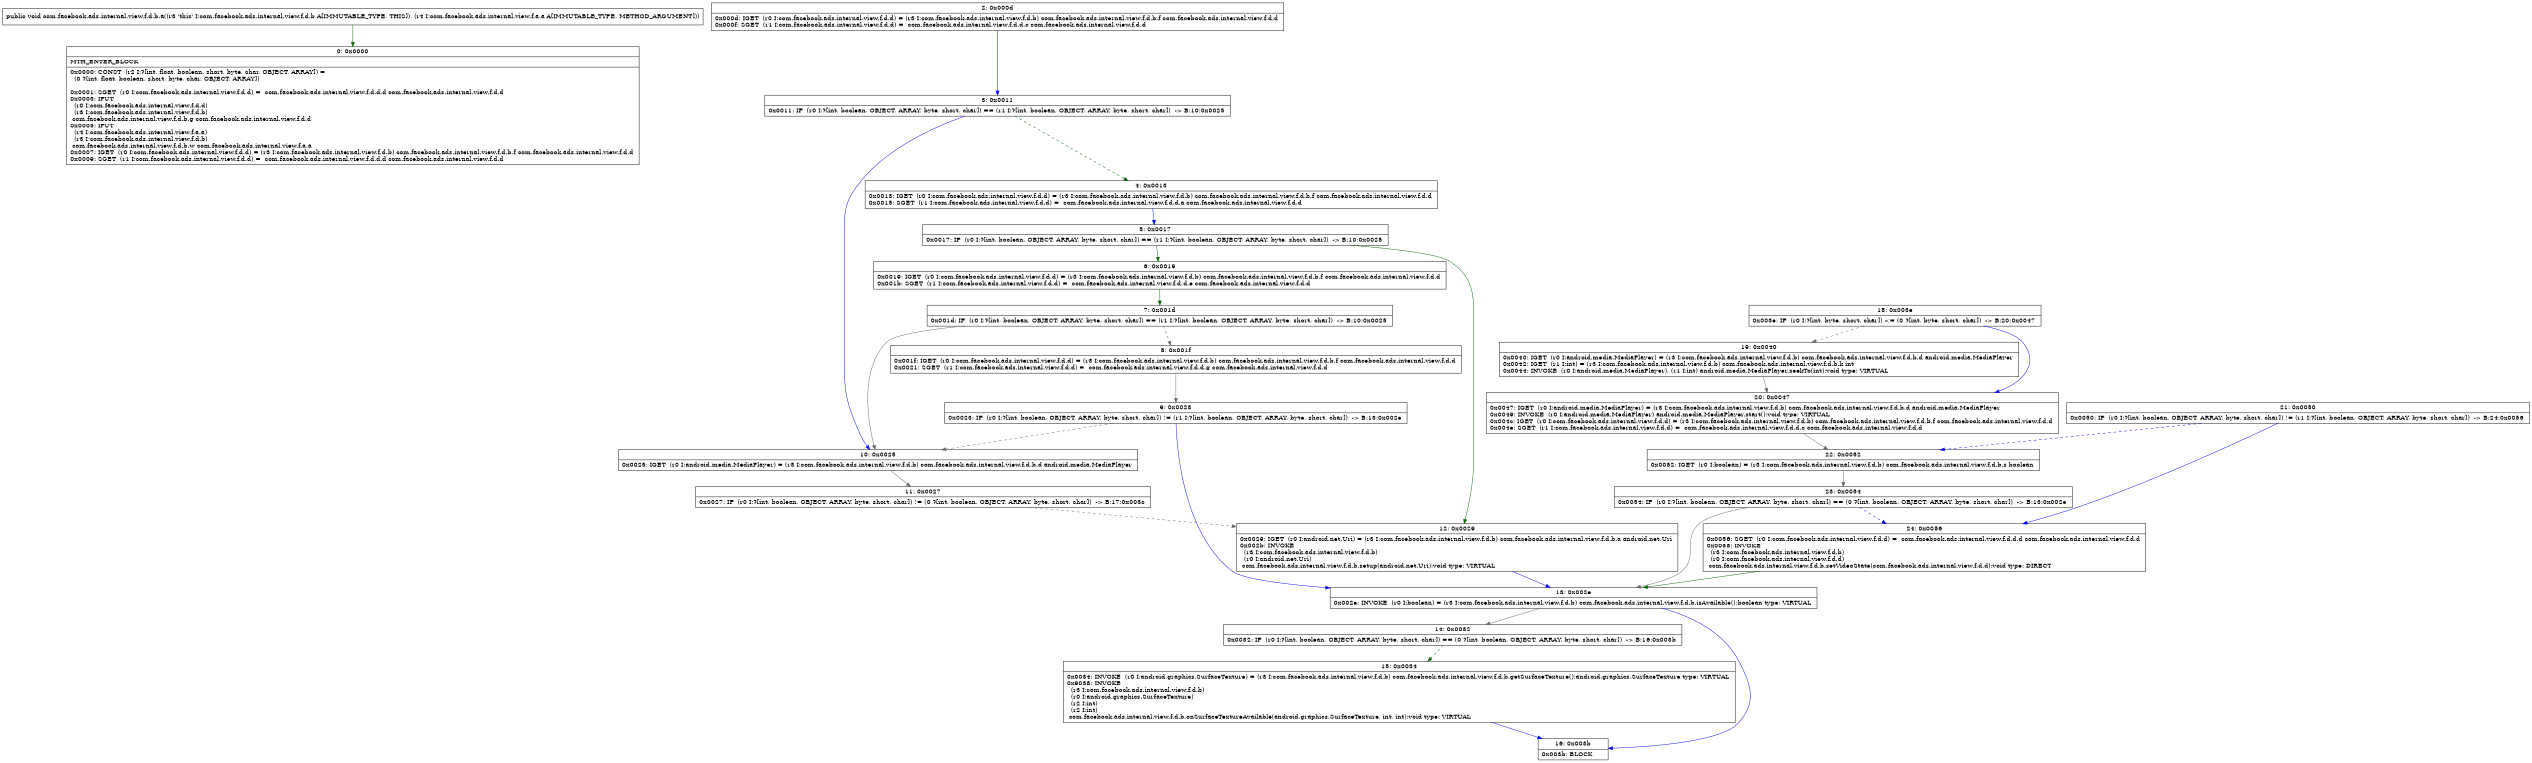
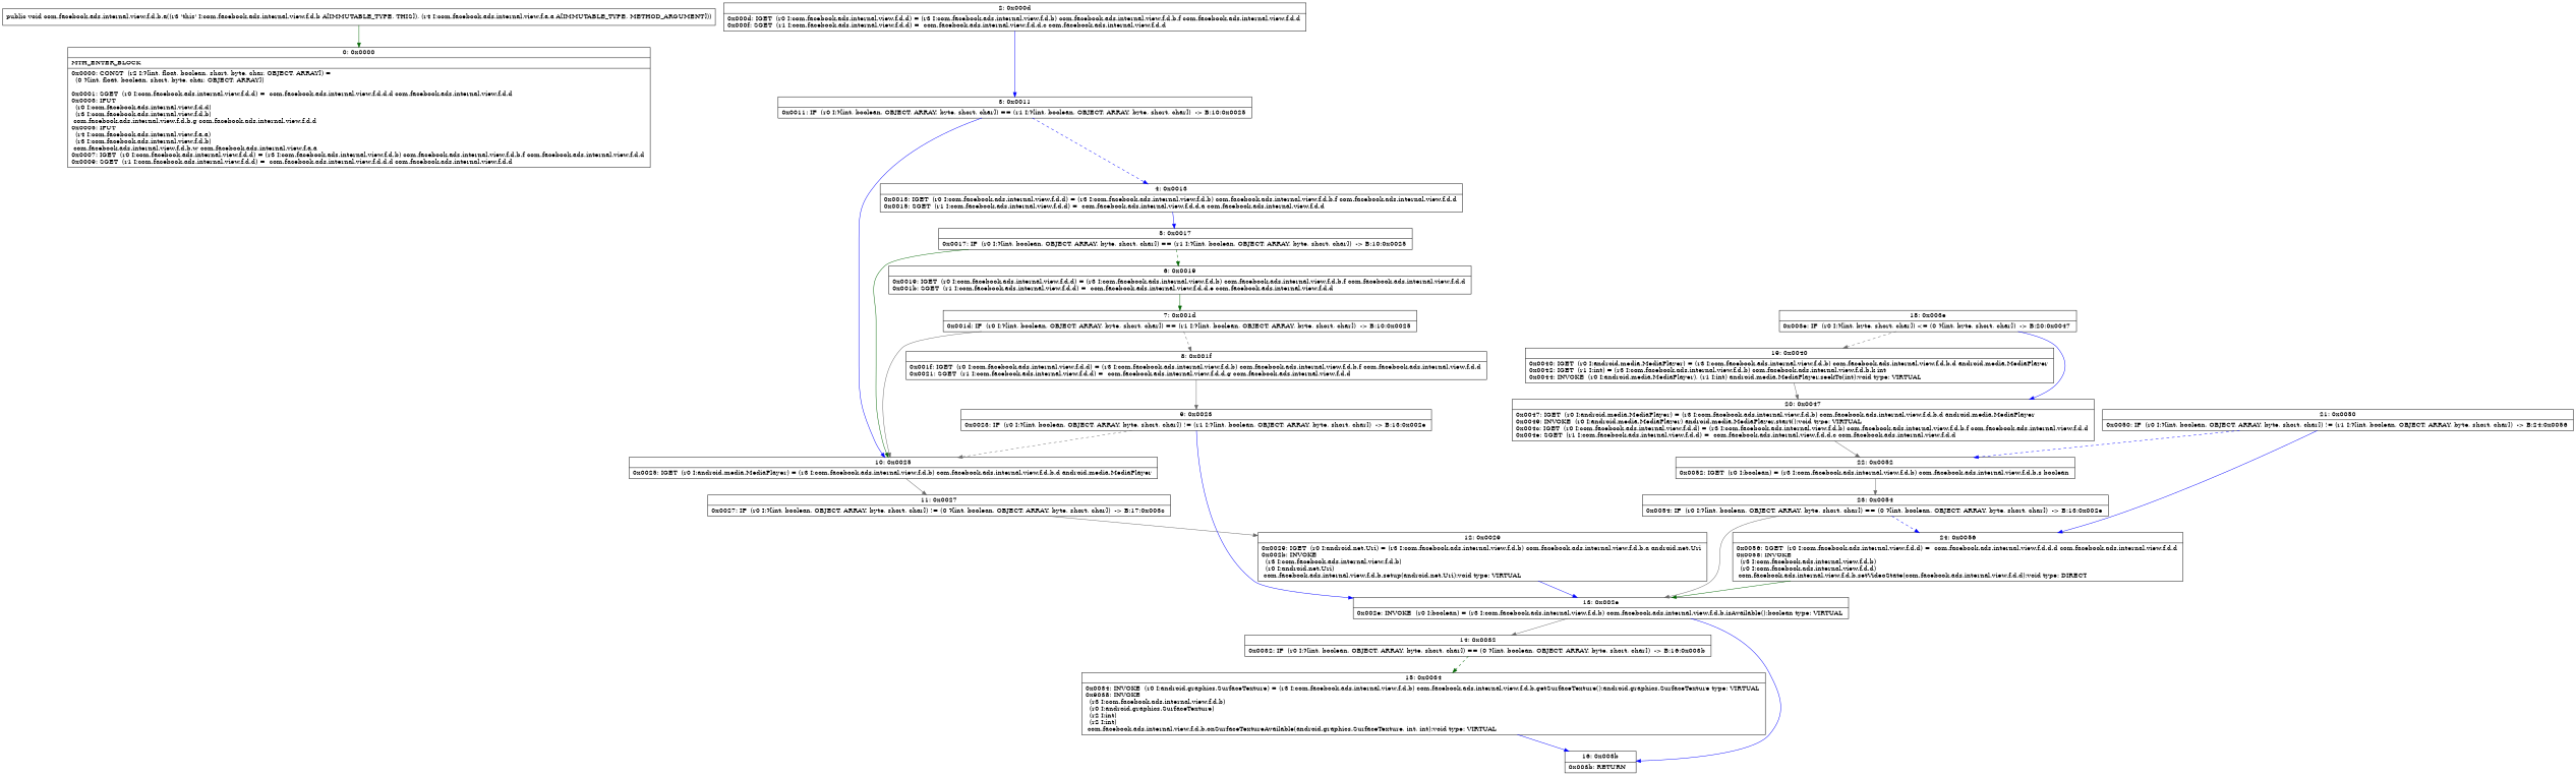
  digraph {
    node [shape=record]
    edge [color=gray40]
    n1 [label="{0\:\ 0x0000|MTH_ENTER_BLOCK\l|0x0000: CONST  (r2 I:?[int, float, boolean, short, byte, char, OBJECT, ARRAY]) = \l  (0 ?[int, float, boolean, short, byte, char, OBJECT, ARRAY])\l \l0x0001: SGET  (r0 I:com.facebook.ads.internal.view.f.d.d) =  com.facebook.ads.internal.view.f.d.d.d com.facebook.ads.internal.view.f.d.d \l0x0003: IPUT  \l  (r0 I:com.facebook.ads.internal.view.f.d.d)\l  (r3 I:com.facebook.ads.internal.view.f.d.b)\l com.facebook.ads.internal.view.f.d.b.g com.facebook.ads.internal.view.f.d.d \l0x0005: IPUT  \l  (r4 I:com.facebook.ads.internal.view.f.a.a)\l  (r3 I:com.facebook.ads.internal.view.f.d.b)\l com.facebook.ads.internal.view.f.d.b.w com.facebook.ads.internal.view.f.a.a \l0x0007: IGET  (r0 I:com.facebook.ads.internal.view.f.d.d) = (r3 I:com.facebook.ads.internal.view.f.d.b) com.facebook.ads.internal.view.f.d.b.f com.facebook.ads.internal.view.f.d.d \l0x0009: SGET  (r1 I:com.facebook.ads.internal.view.f.d.d) =  com.facebook.ads.internal.view.f.d.d.d com.facebook.ads.internal.view.f.d.d \l}"]
    n2 [label="{2\:\ 0x000d|0x000d: IGET  (r0 I:com.facebook.ads.internal.view.f.d.d) = (r3 I:com.facebook.ads.internal.view.f.d.b) com.facebook.ads.internal.view.f.d.b.f com.facebook.ads.internal.view.f.d.d \l0x000f: SGET  (r1 I:com.facebook.ads.internal.view.f.d.d) =  com.facebook.ads.internal.view.f.d.d.c com.facebook.ads.internal.view.f.d.d \l}"]
    n3 [label="{3\:\ 0x0011|0x0011: IF  (r0 I:?[int, boolean, OBJECT, ARRAY, byte, short, char]) == (r1 I:?[int, boolean, OBJECT, ARRAY, byte, short, char])  \-\> B:10:0x0025 \l}"]
    n4 [label="{10\:\ 0x0025|0x0025: IGET  (r0 I:android.media.MediaPlayer) = (r3 I:com.facebook.ads.internal.view.f.d.b) com.facebook.ads.internal.view.f.d.b.d android.media.MediaPlayer \l}"]
    n5 [label="{11\:\ 0x0027|0x0027: IF  (r0 I:?[int, boolean, OBJECT, ARRAY, byte, short, char]) != (0 ?[int, boolean, OBJECT, ARRAY, byte, short, char])  \-\> B:17:0x003c \l}"]
    n6 [label="{4\:\ 0x0013|0x0013: IGET  (r0 I:com.facebook.ads.internal.view.f.d.d) = (r3 I:com.facebook.ads.internal.view.f.d.b) com.facebook.ads.internal.view.f.d.b.f com.facebook.ads.internal.view.f.d.d \l0x0015: SGET  (r1 I:com.facebook.ads.internal.view.f.d.d) =  com.facebook.ads.internal.view.f.d.d.a com.facebook.ads.internal.view.f.d.d \l}"]
    n7 [label="{5\:\ 0x0017|0x0017: IF  (r0 I:?[int, boolean, OBJECT, ARRAY, byte, short, char]) == (r1 I:?[int, boolean, OBJECT, ARRAY, byte, short, char])  \-\> B:10:0x0025 \l}"]
    n8 [label="{6\:\ 0x0019|0x0019: IGET  (r0 I:com.facebook.ads.internal.view.f.d.d) = (r3 I:com.facebook.ads.internal.view.f.d.b) com.facebook.ads.internal.view.f.d.b.f com.facebook.ads.internal.view.f.d.d \l0x001b: SGET  (r1 I:com.facebook.ads.internal.view.f.d.d) =  com.facebook.ads.internal.view.f.d.d.e com.facebook.ads.internal.view.f.d.d \l}"]
    n9 [label="{7\:\ 0x001d|0x001d: IF  (r0 I:?[int, boolean, OBJECT, ARRAY, byte, short, char]) == (r1 I:?[int, boolean, OBJECT, ARRAY, byte, short, char])  \-\> B:10:0x0025 \l}"]
    n10 [label="{8\:\ 0x001f|0x001f: IGET  (r0 I:com.facebook.ads.internal.view.f.d.d) = (r3 I:com.facebook.ads.internal.view.f.d.b) com.facebook.ads.internal.view.f.d.b.f com.facebook.ads.internal.view.f.d.d \l0x0021: SGET  (r1 I:com.facebook.ads.internal.view.f.d.d) =  com.facebook.ads.internal.view.f.d.d.g com.facebook.ads.internal.view.f.d.d \l}"]
    n11 [label="{9\:\ 0x0023|0x0023: IF  (r0 I:?[int, boolean, OBJECT, ARRAY, byte, short, char]) != (r1 I:?[int, boolean, OBJECT, ARRAY, byte, short, char])  \-\> B:13:0x002e \l}"]
    n12 [label="{13\:\ 0x002e|0x002e: INVOKE  (r0 I:boolean) = (r3 I:com.facebook.ads.internal.view.f.d.b) com.facebook.ads.internal.view.f.d.b.isAvailable():boolean type: VIRTUAL \l}"]
    n13 [label="{14\:\ 0x0032|0x0032: IF  (r0 I:?[int, boolean, OBJECT, ARRAY, byte, short, char]) == (0 ?[int, boolean, OBJECT, ARRAY, byte, short, char])  \-\> B:16:0x003b \l}"]
-   n14 [label="{16\:\ 0x003b|0x003b: BLOCK   \l}"]
+   n14 [label="{16\:\ 0x003b|0x003b: RETURN   \l}"]
    n15 [label="{12\:\ 0x0029|0x0029: IGET  (r0 I:android.net.Uri) = (r3 I:com.facebook.ads.internal.view.f.d.b) com.facebook.ads.internal.view.f.d.b.a android.net.Uri \l0x002b: INVOKE  \l  (r3 I:com.facebook.ads.internal.view.f.d.b)\l  (r0 I:android.net.Uri)\l com.facebook.ads.internal.view.f.d.b.setup(android.net.Uri):void type: VIRTUAL \l}"]
    n16 [label="{15\:\ 0x0034|0x0034: INVOKE  (r0 I:android.graphics.SurfaceTexture) = (r3 I:com.facebook.ads.internal.view.f.d.b) com.facebook.ads.internal.view.f.d.b.getSurfaceTexture():android.graphics.SurfaceTexture type: VIRTUAL \l0x9038: INVOKE  \l  (r3 I:com.facebook.ads.internal.view.f.d.b)\l  (r0 I:android.graphics.SurfaceTexture)\l  (r2 I:int)\l  (r2 I:int)\l com.facebook.ads.internal.view.f.d.b.onSurfaceTextureAvailable(android.graphics.SurfaceTexture, int, int):void type: VIRTUAL \l}"]
    n17 [label="{18\:\ 0x003e|0x003e: IF  (r0 I:?[int, byte, short, char]) \<= (0 ?[int, byte, short, char])  \-\> B:20:0x0047 \l}"]
    n18 [label="{19\:\ 0x0040|0x0040: IGET  (r0 I:android.media.MediaPlayer) = (r3 I:com.facebook.ads.internal.view.f.d.b) com.facebook.ads.internal.view.f.d.b.d android.media.MediaPlayer \l0x0042: IGET  (r1 I:int) = (r3 I:com.facebook.ads.internal.view.f.d.b) com.facebook.ads.internal.view.f.d.b.k int \l0x0044: INVOKE  (r0 I:android.media.MediaPlayer), (r1 I:int) android.media.MediaPlayer.seekTo(int):void type: VIRTUAL \l}"]
    n19 [label="{20\:\ 0x0047|0x0047: IGET  (r0 I:android.media.MediaPlayer) = (r3 I:com.facebook.ads.internal.view.f.d.b) com.facebook.ads.internal.view.f.d.b.d android.media.MediaPlayer \l0x0049: INVOKE  (r0 I:android.media.MediaPlayer) android.media.MediaPlayer.start():void type: VIRTUAL \l0x004c: IGET  (r0 I:com.facebook.ads.internal.view.f.d.d) = (r3 I:com.facebook.ads.internal.view.f.d.b) com.facebook.ads.internal.view.f.d.b.f com.facebook.ads.internal.view.f.d.d \l0x004e: SGET  (r1 I:com.facebook.ads.internal.view.f.d.d) =  com.facebook.ads.internal.view.f.d.d.c com.facebook.ads.internal.view.f.d.d \l}"]
    n20 [label="{22\:\ 0x0052|0x0052: IGET  (r0 I:boolean) = (r3 I:com.facebook.ads.internal.view.f.d.b) com.facebook.ads.internal.view.f.d.b.s boolean \l}"]
    n21 [label="{21\:\ 0x0050|0x0050: IF  (r0 I:?[int, boolean, OBJECT, ARRAY, byte, short, char]) != (r1 I:?[int, boolean, OBJECT, ARRAY, byte, short, char])  \-\> B:24:0x0056 \l}"]
    n22 [label="{24\:\ 0x0056|0x0056: SGET  (r0 I:com.facebook.ads.internal.view.f.d.d) =  com.facebook.ads.internal.view.f.d.d.d com.facebook.ads.internal.view.f.d.d \l0x0058: INVOKE  \l  (r3 I:com.facebook.ads.internal.view.f.d.b)\l  (r0 I:com.facebook.ads.internal.view.f.d.d)\l com.facebook.ads.internal.view.f.d.b.setVideoState(com.facebook.ads.internal.view.f.d.d):void type: DIRECT \l}"]
    n23 [label="{23\:\ 0x0054|0x0054: IF  (r0 I:?[int, boolean, OBJECT, ARRAY, byte, short, char]) == (0 ?[int, boolean, OBJECT, ARRAY, byte, short, char])  \-\> B:13:0x002e \l}"]
    n24 [label="{public void com.facebook.ads.internal.view.f.d.b.a((r3 'this' I:com.facebook.ads.internal.view.f.d.b A[IMMUTABLE_TYPE, THIS]), (r4 I:com.facebook.ads.internal.view.f.a.a A[IMMUTABLE_TYPE, METHOD_ARGUMENT])) }"]
    n2 -> n3 [color=blue]
    n3 -> n4 [color=blue]
-   n3 -> n6 [color=darkgreen style=dashed]
+   n3 -> n6 [color=blue style=dashed]
    n4 -> n5
-   n5 -> n15 [style=dashed]
+   n5 -> n15 [style=solid]
    n6 -> n7 [color=blue]
-   n7 -> n15 [color=darkgreen]
-   n7 -> n8 [color=darkgreen style=solid]
+   n7 -> n4 [color=darkgreen]
+   n7 -> n8 [color=darkgreen style=dashed]
    n8 -> n9 [color=darkgreen]
    n9 -> n4
    n9 -> n10 [style=dashed]
    n10 -> n11
    n11 -> n4 [style=dashed]
    n11 -> n12 [color=blue]
    n12 -> n13
    n12 -> n14 [color=blue]
    n13 -> n16 [color=darkgreen style=dashed]
    n15 -> n12 [color=blue]
    n16 -> n14 [color=blue]
    n17 -> n18 [style=dashed]
    n17 -> n19 [color=blue]
    n18 -> n19
    n19 -> n20
    n20 -> n23
    n21 -> n20 [color=blue style=dashed]
    n21 -> n22 [color=blue]
    n22 -> n12 [color=darkgreen]
    n23 -> n12
    n23 -> n22 [color=blue style=dashed]
    n24 -> n1 [color=darkgreen]
  }
